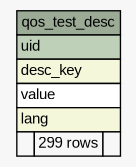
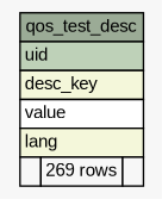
  digraph {
    bgcolor="#f7f7f7"
    fontname="Liberation Sans"
    fontsize=11
    nodesep=0.18
    rankdir=RL
    ranksep=0.46
-   n1 [fontname="Liberation Sans" fontsize=11 label=<     <TABLE BORDER="0" CELLBORDER="1" CELLSPACING="0" BGCOLOR="#ffffff">       <TR><TD COLSPAN="3" BGCOLOR="#9bab96" ALIGN="CENTER">qos_test_desc</TD></TR>       <TR><TD PORT="uid" COLSPAN="3" BGCOLOR="#bed1b8" ALIGN="LEFT">uid</TD></TR>       <TR><TD PORT="desc_key" COLSPAN="3" BGCOLOR="#f4f7da" ALIGN="LEFT">desc_key</TD></TR>       <TR><TD PORT="value" COLSPAN="3" ALIGN="LEFT">value</TD></TR>       <TR><TD PORT="lang" COLSPAN="3" BGCOLOR="#f4f7da" ALIGN="LEFT">lang</TD></TR>       <TR><TD ALIGN="LEFT" BGCOLOR="#f7f7f7">  </TD><TD ALIGN="RIGHT" BGCOLOR="#f7f7f7">299 rows</TD><TD ALIGN="RIGHT" BGCOLOR="#f7f7f7">  </TD></TR>     </TABLE>> shape=plaintext]
+   n1 [fontname="Liberation Sans" fontsize=11 label=<     <TABLE BORDER="0" CELLBORDER="1" CELLSPACING="0" BGCOLOR="#ffffff">       <TR><TD COLSPAN="3" BGCOLOR="#9bab96" ALIGN="CENTER">qos_test_desc</TD></TR>       <TR><TD PORT="uid" COLSPAN="3" BGCOLOR="#bed1b8" ALIGN="LEFT">uid</TD></TR>       <TR><TD PORT="desc_key" COLSPAN="3" BGCOLOR="#f4f7da" ALIGN="LEFT">desc_key</TD></TR>       <TR><TD PORT="value" COLSPAN="3" ALIGN="LEFT">value</TD></TR>       <TR><TD PORT="lang" COLSPAN="3" BGCOLOR="#f4f7da" ALIGN="LEFT">lang</TD></TR>       <TR><TD ALIGN="LEFT" BGCOLOR="#f7f7f7">  </TD><TD ALIGN="RIGHT" BGCOLOR="#f7f7f7">269 rows</TD><TD ALIGN="RIGHT" BGCOLOR="#f7f7f7">  </TD></TR>     </TABLE>> shape=plaintext]
  }
